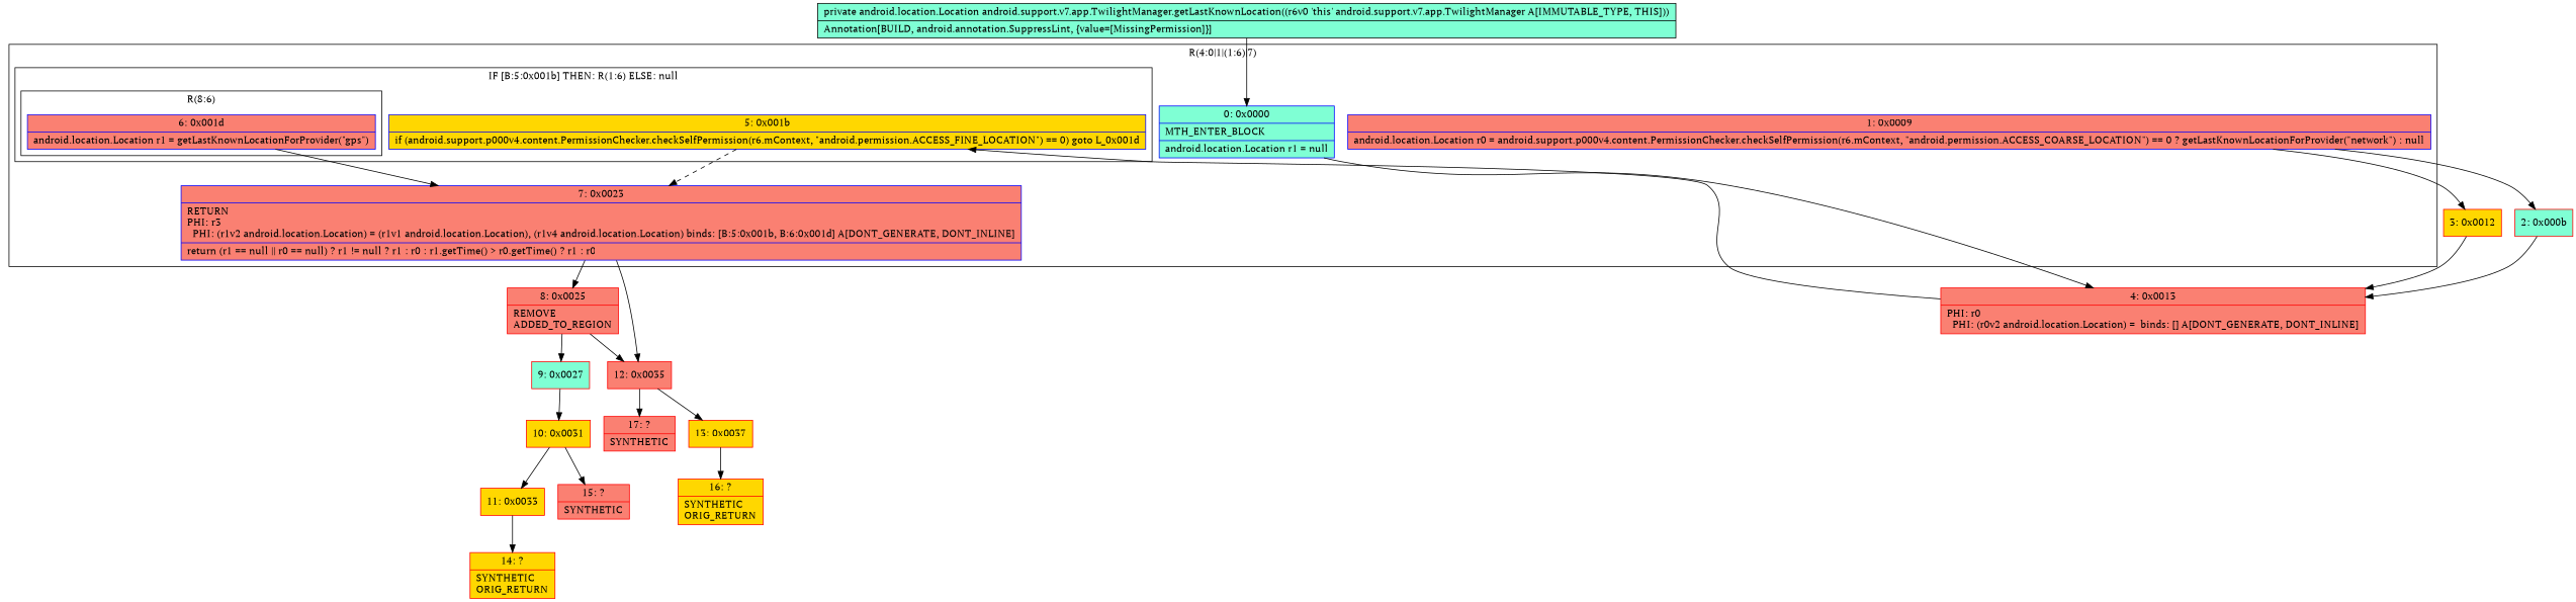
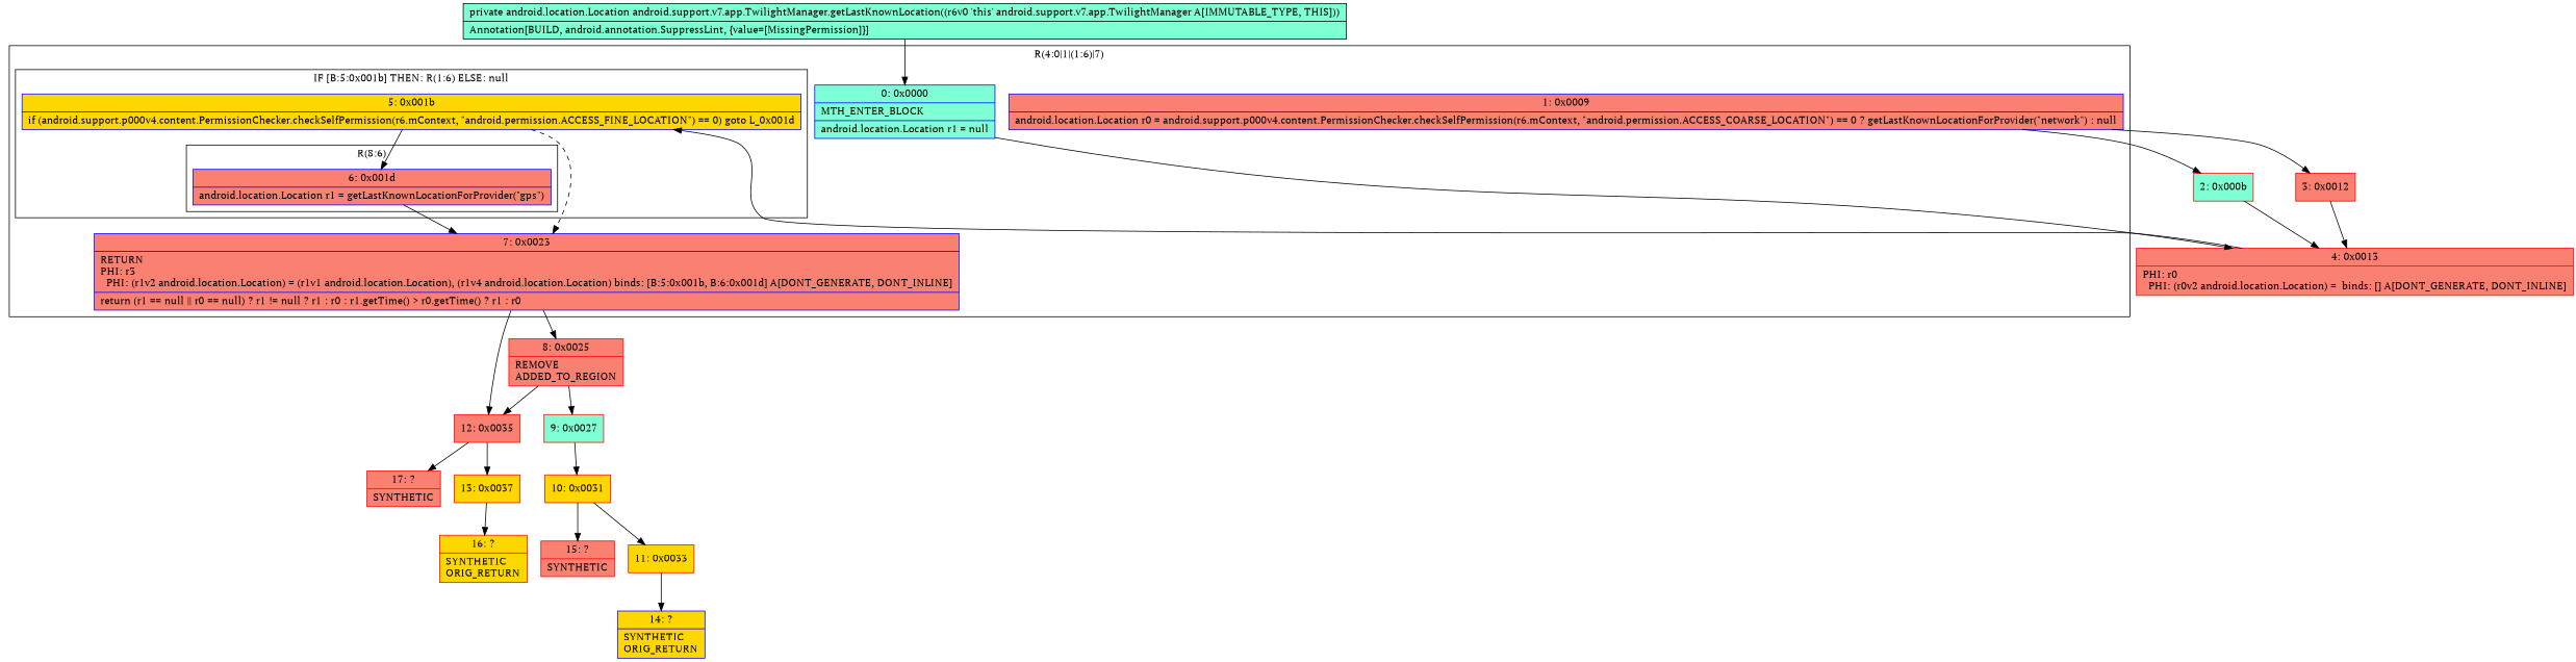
  digraph {
    fontname="PT Serif"
    node [color=red fillcolor=salmon fontname="PT Serif" shape=record style=filled]
    edge [fontname="PT Serif"]
    n1 [color=blue label="{6\:\ 0x001d|android.location.Location r1 = getLastKnownLocationForProvider(\"gps\")\l}"]
    n2 [color=blue fillcolor=gold label="{5\:\ 0x001b|if (android.support.p000v4.content.PermissionChecker.checkSelfPermission(r6.mContext, \"android.permission.ACCESS_FINE_LOCATION\") == 0) goto L_0x001d\l}"]
    n3 [color=blue fillcolor=aquamarine label="{0\:\ 0x0000|MTH_ENTER_BLOCK\l|android.location.Location r1 = null\l}"]
    n4 [color=blue label="{1\:\ 0x0009|android.location.Location r0 = android.support.p000v4.content.PermissionChecker.checkSelfPermission(r6.mContext, \"android.permission.ACCESS_COARSE_LOCATION\") == 0 ? getLastKnownLocationForProvider(\"network\") : null\l}"]
    n5 [color=blue label="{7\:\ 0x0023|RETURN\lPHI: r3 \l  PHI: (r1v2 android.location.Location) = (r1v1 android.location.Location), (r1v4 android.location.Location) binds: [B:5:0x001b, B:6:0x001d] A[DONT_GENERATE, DONT_INLINE]\l|return (r1 == null \|\| r0 == null) ? r1 != null ? r1 : r0 : r1.getTime() \> r0.getTime() ? r1 : r0\l}"]
    n6 [label="{4\:\ 0x0013|PHI: r0 \l  PHI: (r0v2 android.location.Location) =  binds: [] A[DONT_GENERATE, DONT_INLINE]\l}"]
    n7 [fillcolor=aquamarine label="{2\:\ 0x000b}"]
-   n8 [fillcolor=gold label="{3\:\ 0x0012}"]
+   n8 [label="{3\:\ 0x0012}"]
    n9 [label="{8\:\ 0x0025|REMOVE\lADDED_TO_REGION\l}"]
    n10 [label="{12\:\ 0x0035}"]
    n11 [fillcolor=aquamarine label="{9\:\ 0x0027}"]
    n12 [fillcolor=gold label="{13\:\ 0x0037}"]
    n13 [label="{17\:\ ?|SYNTHETIC\l}"]
    n14 [fillcolor=gold label="{10\:\ 0x0031}"]
    n15 [fillcolor=gold label="{11\:\ 0x0033}"]
    n16 [label="{15\:\ ?|SYNTHETIC\l}"]
-   n17 [fillcolor=gold label="{14\:\ ?|SYNTHETIC\lORIG_RETURN\l}"]
+   n17 [color=blue fillcolor=gold label="{14\:\ ?|SYNTHETIC\lORIG_RETURN\l}"]
    n18 [fillcolor=gold label="{16\:\ ?|SYNTHETIC\lORIG_RETURN\l}"]
    n19 [fillcolor=aquamarine label="{private android.location.Location android.support.v7.app.TwilightManager.getLastKnownLocation((r6v0 'this' android.support.v7.app.TwilightManager A[IMMUTABLE_TYPE, THIS]))  | Annotation[BUILD, android.annotation.SuppressLint, \{value=[MissingPermission]\}]\l}" color=""]
    subgraph cluster_1 {
      label="R(4:0|1|(1:6)|7)"
      n3
      n4
      n5
      subgraph cluster_2 {
        label="IF [B:5:0x001b] THEN: R(1:6) ELSE: null"
        n2
        subgraph cluster_3 {
          label="R(8:6)"
          n1
        }
      }
    }
    n1 -> n5
+   n2 -> n1
    n2 -> n5 [style=dashed]
    n3 -> n6
    n4 -> n7
    n4 -> n8
    n5 -> n9
    n5 -> n10
    n6 -> n2
    n7 -> n6
    n8 -> n6
    n9 -> n10
    n9 -> n11
    n10 -> n12
    n10 -> n13
    n11 -> n14
    n12 -> n18
    n14 -> n15
    n14 -> n16
    n15 -> n17
    n19 -> n3
  }
